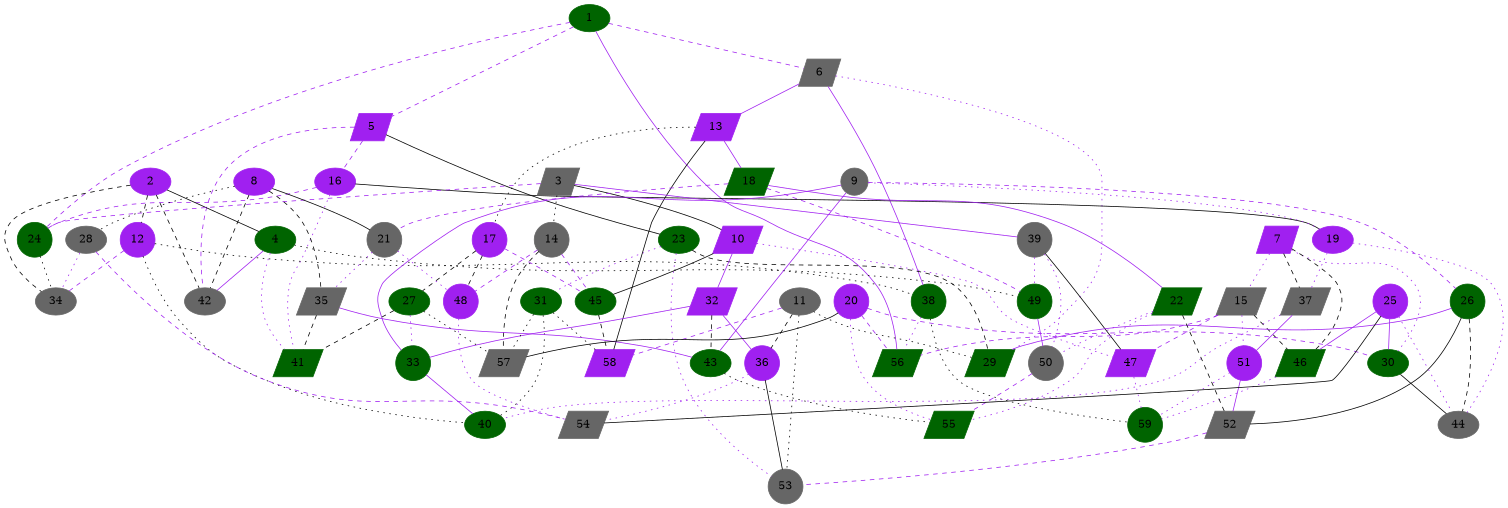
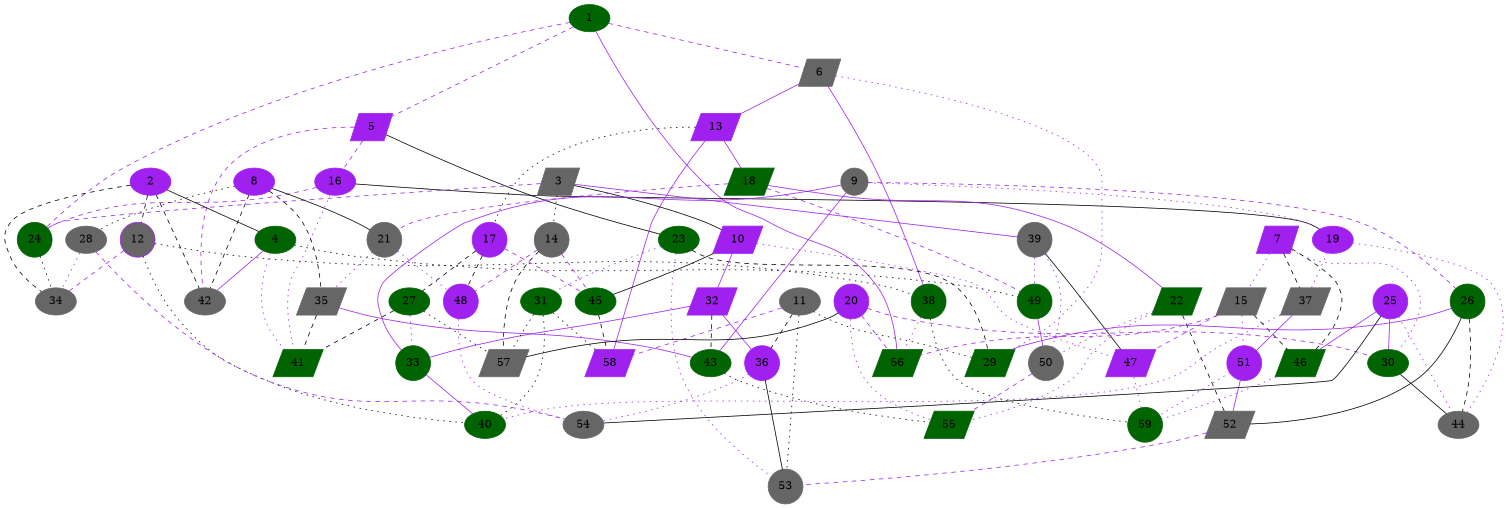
  graph {
    node [color=darkgreen shape=parallelogram style=filled]
    edge [color=purple style=dotted]
    1 [shape=ellipse]
    5 [color=purple]
    6 [color=gray40]
    24 [shape=circle]
    56
    42 [color=gray40 shape=ellipse]
    16 [color=purple shape=ellipse]
    23 [shape=ellipse]
    13 [color=purple]
    29
    38 [shape=circle]
    34 [color=gray40 shape=ellipse]
    2 [color=purple shape=ellipse]
    4 [shape=ellipse]
-   12 [color=purple shape=circle]
+   12 [color=purple shape=circle fillcolor=gray40]
    41
    49 [shape=circle]
    40 [shape=ellipse]
    3 [color=gray40]
    10 [color=purple]
    14 [color=gray40 shape=circle]
    39 [color=gray40 shape=circle]
    32 [color=purple]
    45 [shape=ellipse]
    47 [color=purple]
    48 [color=purple shape=circle]
    57 [color=gray40]
    50 [color=gray40 shape=circle]
    19 [color=purple shape=ellipse]
    53 [color=gray40 shape=circle]
    31 [shape=ellipse]
    58 [color=purple]
    17 [color=purple shape=circle]
    18
    59 [shape=circle]
    7 [color=purple]
    15 [color=gray40]
    30 [shape=ellipse]
    37 [color=gray40]
    46
    51 [color=purple shape=circle]
    44 [color=gray40 shape=ellipse]
    8 [color=purple shape=ellipse]
    21 [color=gray40 shape=circle]
    28 [color=gray40 shape=ellipse]
    35 [color=gray40]
-   54 [color=gray40]
+   54 [color=gray40 shape=ellipse]
    43 [shape=ellipse]
    9 [color=gray40 shape=circle]
    26 [shape=circle]
    33 [shape=circle]
    52 [color=gray40]
    55
    36 [color=purple shape=circle]
    11 [color=gray40 shape=ellipse]
    27 [shape=ellipse]
    22
    20 [color=purple shape=circle]
    25 [color=purple shape=circle]
    1 -- 5 [style=dashed]
    1 -- 6 [style=dashed]
    1 -- 24 [style=dashed]
    1 -- 56 [style=solid]
    5 -- 42 [style=dashed]
    5 -- 16 [style=dashed]
    5 -- 23 [color=black style=solid]
    6 -- 13 [style=solid]
    6 -- 29
    6 -- 38 [style=solid]
    24 -- 34 [color=black]
    16 -- 24 [style=dashed]
    16 -- 41
    16 -- 19 [color=black style=solid]
    23 -- 29 [color=black style=dashed]
    23 -- 53
    23 -- 31
-   13 -- 58 [color=black style=solid]
+   13 -- 58 [style=solid]
    13 -- 17 [color=black]
    13 -- 18 [style=solid]
    38 -- 56
    38 -- 59 [color=black]
    2 -- 42 [color=black style=dashed]
    2 -- 34 [color=black style=dashed]
    2 -- 4 [color=black style=solid]
    2 -- 12 [color=black style=dashed]
    4 -- 42 [style=solid]
    4 -- 41
    4 -- 49 [color=black]
    12 -- 38 [color=black]
    12 -- 34 [style=dashed]
    12 -- 40 [color=black]
    49 -- 50 [style=solid]
    3 -- 24 [style=dashed]
    3 -- 10 [color=black style=solid]
    3 -- 14 [color=black]
    3 -- 39 [style=solid]
    10 -- 32 [style=solid]
    10 -- 45 [color=black style=solid]
    10 -- 47
    14 -- 45 [style=dashed]
    14 -- 48 [style=dashed]
    14 -- 57 [color=black style=dashed]
    39 -- 49
    39 -- 47 [color=black style=solid]
    39 -- 50
    32 -- 43 [color=black style=dashed]
    32 -- 33 [style=solid]
    32 -- 36 [style=solid]
    45 -- 58 [color=black style=dashed]
    47 -- 59
    48 -- 54
    50 -- 55 [style=dashed]
    19 -- 37
    19 -- 44
    31 -- 40 [color=black]
    31 -- 57 [color=black]
    31 -- 58 [color=black]
    17 -- 45 [style=dashed]
    17 -- 48 [color=black style=dashed]
    17 -- 27 [color=black style=dashed]
    18 -- 49 [style=dashed]
    18 -- 21 [style=dashed]
    18 -- 22 [style=solid]
    7 -- 15
    7 -- 30
    7 -- 37 [color=black style=dashed]
    7 -- 46 [color=black style=dashed]
    15 -- 56 [style=dashed]
    15 -- 47 [style=dashed]
    15 -- 46 [color=black style=dashed]
    15 -- 51
    30 -- 44 [color=black style=solid]
    37 -- 40
    37 -- 51 [style=solid]
    46 -- 59
    51 -- 59
    51 -- 52 [style=solid]
    8 -- 42 [color=black style=dashed]
    8 -- 21 [color=black style=solid]
    8 -- 28 [color=black]
    8 -- 35 [color=black style=dashed]
    21 -- 48
    21 -- 35
    28 -- 34
    28 -- 54 [style=dashed]
    35 -- 41 [color=black style=dashed]
    35 -- 43 [style=solid]
    43 -- 55 [color=black]
    9 -- 19
    9 -- 43 [style=solid]
    9 -- 26 [style=dashed]
    9 -- 33 [style=solid]
    26 -- 29 [style=solid]
    26 -- 44 [color=black style=dashed]
    26 -- 52 [color=black style=solid]
    33 -- 40 [style=solid]
    52 -- 53 [style=dashed]
    36 -- 53 [color=black style=solid]
    36 -- 54
    11 -- 29 [color=black]
    11 -- 53 [color=black]
    11 -- 58 [style=dashed]
    11 -- 36 [color=black style=dashed]
    27 -- 41 [color=black style=dashed]
    27 -- 57 [color=black]
    27 -- 33
    22 -- 50
    22 -- 52 [color=black style=dashed]
    22 -- 55
    20 -- 56 [style=dashed]
    20 -- 57 [color=black style=solid]
    20 -- 30 [style=dashed]
    20 -- 55
    25 -- 30 [style=solid]
    25 -- 46 [style=solid]
    25 -- 44
    25 -- 54 [color=black style=solid]
  }
